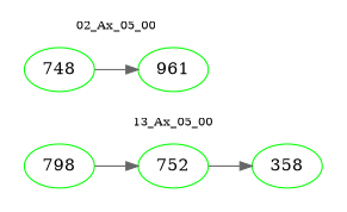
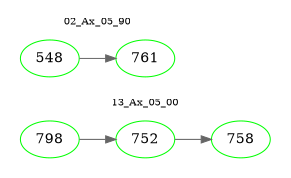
  digraph {
    rankdir=LR
    node [color=green]
    edge [color=gray40]
    n1 [label=752]
    n2 [label=798]
-   n3 [label=358]
-   n4 [label=748]
-   n5 [label=961]
+   n3 [label=758]
+   n4 [label=548]
+   n5 [label=761]
    subgraph cluster_1 {
      color=white
      fontsize=10
      label="13_Ax_05_00"
      n1
      n2
      n3
    }
    subgraph cluster_2 {
      color=white
      fontsize=10
-     label="02_Ax_05_00"
+     label="02_Ax_05_90"
      n4
      n5
    }
    n1 -> n3
    n2 -> n1
    n4 -> n5
  }
